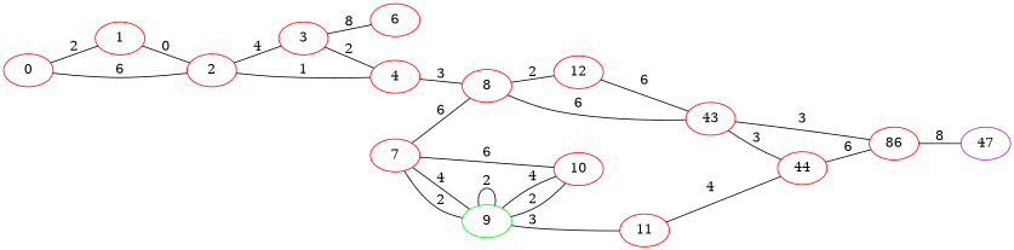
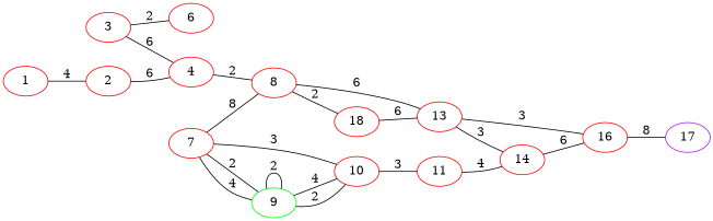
  graph {
    rankdir=LR
    node [color=red weight=1]
-   0
    1
    2
    3
    4
    6
    8
    7
    9 [color=green weight=2]
    10
-   12
-   13 [label=43]
+   12 [label=18]
+   13
    11
-   14 [label=44]
-   16 [label=86]
-   17 [color=purple weight=4 label=47]
-   0 -- 1 [label=2]
-   0 -- 2 [label=6]
-   1 -- 2 [label=0]
-   2 -- 3 [label=4]
-   2 -- 4 [label=1]
-   3 -- 4 [label=2]
-   3 -- 6 [label=8]
-   4 -- 8 [label=3]
+   14
+   16
+   17 [color=purple weight=4]
+   1 -- 2 [label=4]
+   2 -- 4 [label=6]
+   3 -- 4 [label=6]
+   3 -- 6 [label=2]
+   4 -- 8 [label=2]
    8 -- 12 [label=2]
    8 -- 13 [label=6]
-   7 -- 8 [label=6]
+   7 -- 8 [label=8]
    7 -- 9 [label=2]
    7 -- 9 [label=4]
-   7 -- 10 [label=6]
+   7 -- 10 [label=3]
    9 -- 9 [label=2]
    9 -- 10 [label=4]
    9 -- 10 [label=2]
-   9 -- 11 [label=3]
+   10 -- 11 [label=3]
    12 -- 13 [label=6]
    13 -- 14 [label=3]
    13 -- 16 [label=3]
    11 -- 14 [label=4]
    14 -- 16 [label=6]
    16 -- 17 [label=8]
  }
